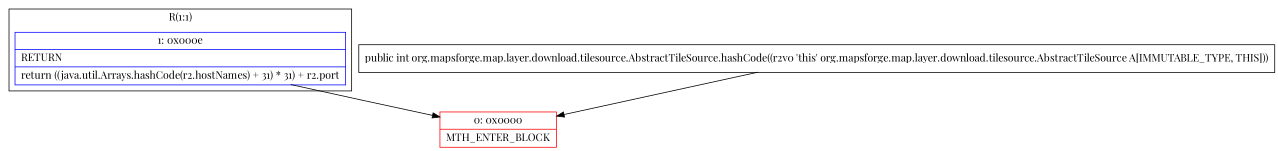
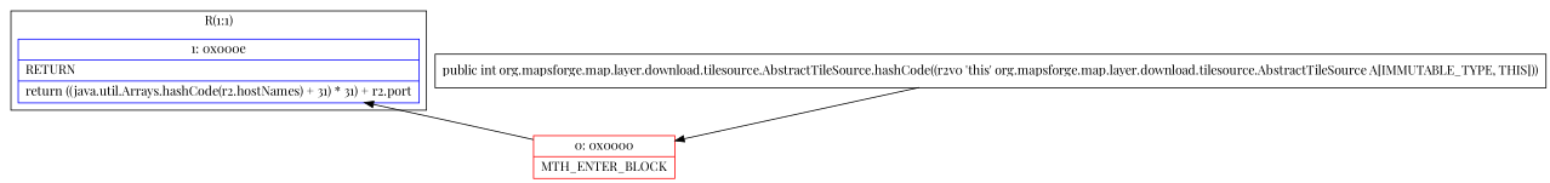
  digraph {
    fontname="Playfair Display"
    node [shape=record fontname="Playfair Display"]
    edge [fontname="Playfair Display"]
    n1 [color=blue label="{1\:\ 0x000e|RETURN\l|return ((java.util.Arrays.hashCode(r2.hostNames) + 31) * 31) + r2.port\l}"]
    n2 [color=red label="{0\:\ 0x0000|MTH_ENTER_BLOCK\l}"]
    n3 [label="{public int org.mapsforge.map.layer.download.tilesource.AbstractTileSource.hashCode((r2v0 'this' org.mapsforge.map.layer.download.tilesource.AbstractTileSource A[IMMUTABLE_TYPE, THIS])) }"]
    subgraph cluster_1 {
      label="R(1:1)"
      n1
    }
-   n1 -> n2
+   n2 -> n1
    n3 -> n2
  }
